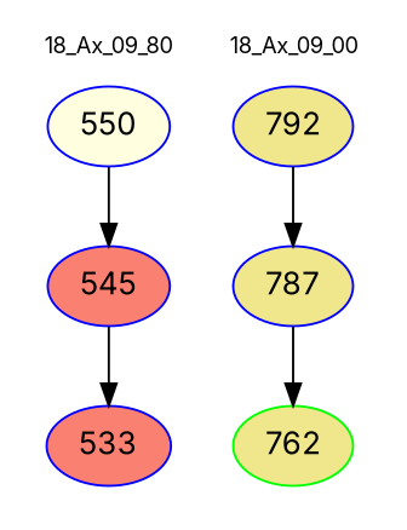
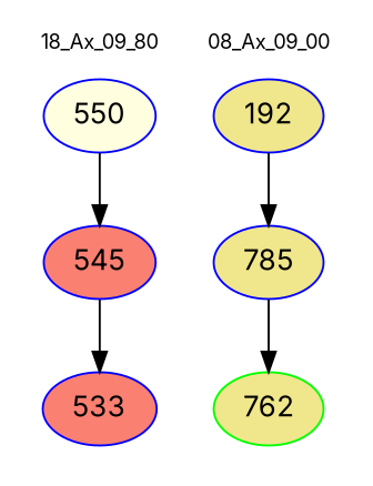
  digraph {
    fontname=Inter
    node [color=blue fillcolor=khaki fontname=Inter style=filled]
    edge [color=black fontname=Inter]
    n1 [fillcolor=lightyellow label=550]
    n2 [fillcolor=salmon label=545]
    n3 [fillcolor=salmon label=533]
-   n4 [label=792]
-   n5 [label=787]
+   n4 [label=192]
+   n5 [label=785]
    n6 [color=green label=762]
    subgraph cluster_1 {
      color=white
      fontsize=10
      label="18_Ax_09_80"
      n1
      n2
      n3
    }
    subgraph cluster_2 {
      color=white
      fontsize=10
-     label="18_Ax_09_00"
+     label="08_Ax_09_00"
      n4
      n5
      n6
    }
    n1 -> n2
    n2 -> n3
    n4 -> n5
    n5 -> n6
  }
